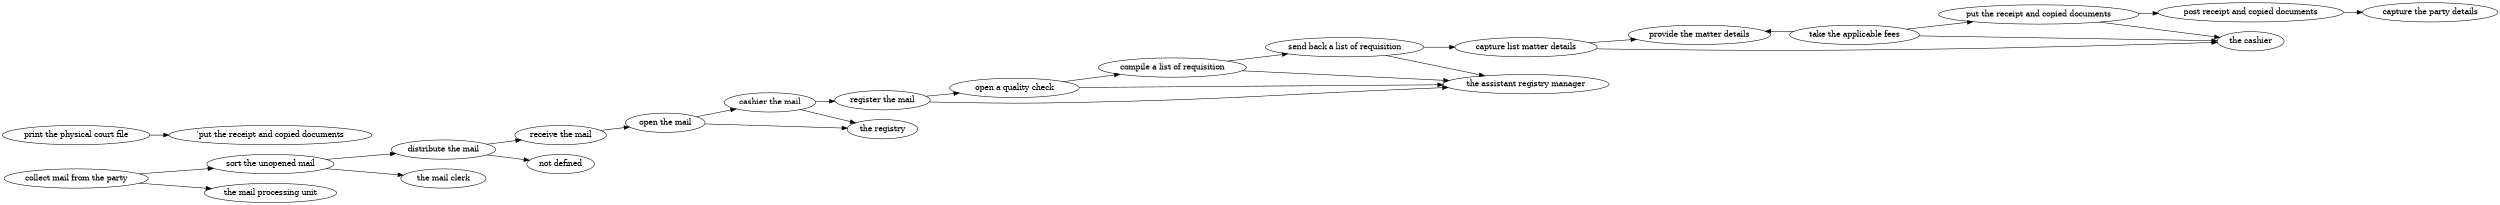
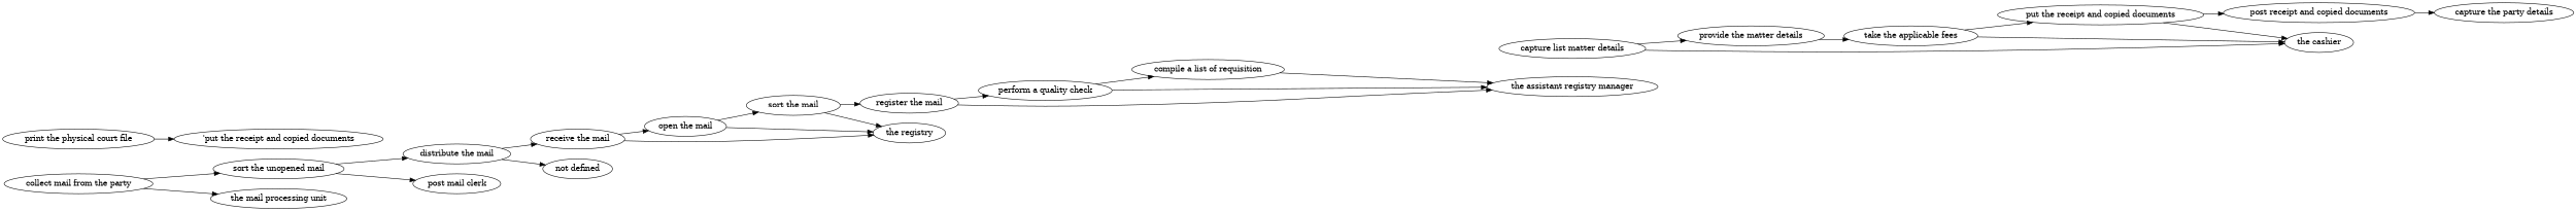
  strict digraph {
    rankdir=LR
    edge [attrs="{'type': 'flow', 'label': 'flow'}"]
    "collect mail from the party" [attrs="{'type': 'Activity', 'label': 'collect mail from the party'}"]
    "sort the unopened mail" [attrs="{'type': 'Activity', 'label': 'sort the unopened mail'}"]
    "the mail processing unit" [attrs="{'type': 'Actor', 'label': 'the mail processing unit'}"]
    "distribute the mail" [attrs="{'type': 'Activity', 'label': 'distribute the mail'}"]
-   "the mail clerk" [attrs="{'type': 'Actor', 'label': 'the mail clerk'}"]
+   "the mail clerk" [attrs="{'type': 'Actor', 'label': 'the mail clerk'}" label="post mail clerk"]
    "receive the mail" [attrs="{'type': 'Activity', 'label': 'receive the mail'}"]
    "not defined" [attrs="{'type': 'Actor', 'label': 'not defined'}"]
    "open the mail" [attrs="{'type': 'Activity', 'label': 'open the mail'}"]
    "the registry" [attrs="{'type': 'Actor', 'label': 'the registry'}"]
-   "sort the mail" [attrs="{'type': 'Activity', 'label': 'sort the mail'}" label="cashier the mail"]
+   "sort the mail" [attrs="{'type': 'Activity', 'label': 'sort the mail'}"]
    "register the mail" [attrs="{'type': 'Activity', 'label': 'register the mail'}"]
-   "perform a quality check" [attrs="{'type': 'Activity', 'label': 'perform a quality check'}" label="open a quality check"]
+   "perform a quality check" [attrs="{'type': 'Activity', 'label': 'perform a quality check'}"]
    "the assistant registry manager" [attrs="{'type': 'Actor', 'label': 'the assistant registry manager'}"]
    "compile a list of requisition" [attrs="{'type': 'Activity', 'label': 'compile a list of requisition'}"]
-   "send back a list of requisition" [attrs="{'type': 'Activity', 'label': 'send back a list of requisition'}"]
    n16 [attrs="{'type': 'Activity', 'label': 'capture the matter details'}" label="capture list matter details"]
    "provide the matter details" [attrs="{'type': 'Activity', 'label': 'provide the matter details'}"]
    "the cashier" [attrs="{'type': 'Actor', 'label': 'the cashier'}"]
    "take the applicable fees" [attrs="{'type': 'Activity', 'label': 'take the applicable fees'}"]
    "put the receipt and copied documents" [attrs="{'type': 'Activity', 'label': 'put the receipt and copied documents'}"]
    "post receipt and copied documents" [attrs="{'type': 'Activity', 'label': 'post receipt and copied documents'}"]
    "capture the party details" [attrs="{'type': 'Activity', 'label': 'capture the party details'}"]
    "print the physical court file" [attrs="{'type': 'Activity', 'label': 'print the physical court file'}"]
    "'put the receipt and copied documents" [attrs="{'type': 'Actor', 'label': \"'put the receipt and copied documents\"}"]
    "collect mail from the party" -> "sort the unopened mail"
    "collect mail from the party" -> "the mail processing unit" [attrs="{'type': 'actor performer', 'label': 'actor performer'}"]
    "sort the unopened mail" -> "distribute the mail"
    "sort the unopened mail" -> "the mail clerk" [attrs="{'type': 'actor performer', 'label': 'actor performer'}"]
    "distribute the mail" -> "receive the mail"
    "distribute the mail" -> "not defined" [attrs="{'type': 'actor performer', 'label': 'actor performer'}"]
    "receive the mail" -> "open the mail"
+   "receive the mail" -> "the registry" [attrs="{'type': 'actor performer', 'label': 'actor performer'}"]
    "open the mail" -> "the registry" [attrs="{'type': 'actor performer', 'label': 'actor performer'}"]
    "open the mail" -> "sort the mail"
    "sort the mail" -> "the registry" [attrs="{'type': 'actor performer', 'label': 'actor performer'}"]
    "sort the mail" -> "register the mail"
    "register the mail" -> "perform a quality check"
    "register the mail" -> "the assistant registry manager" [attrs="{'type': 'actor performer', 'label': 'actor performer'}"]
    "perform a quality check" -> "the assistant registry manager" [attrs="{'type': 'actor performer', 'label': 'actor performer'}"]
    "perform a quality check" -> "compile a list of requisition"
    "compile a list of requisition" -> "the assistant registry manager" [attrs="{'type': 'actor performer', 'label': 'actor performer'}"]
-   "compile a list of requisition" -> "send back a list of requisition"
-   "send back a list of requisition" -> "the assistant registry manager" [attrs="{'type': 'actor performer', 'label': 'actor performer'}"]
-   "send back a list of requisition" -> n16
    n16 -> "provide the matter details"
    n16 -> "the cashier" [attrs="{'type': 'actor performer', 'label': 'actor performer'}"]
-   "take the applicable fees" -> "provide the matter details"
+   "provide the matter details" -> "take the applicable fees"
    "take the applicable fees" -> "the cashier" [attrs="{'type': 'actor performer', 'label': 'actor performer'}"]
    "take the applicable fees" -> "put the receipt and copied documents"
    "put the receipt and copied documents" -> "the cashier" [attrs="{'type': 'actor performer', 'label': 'actor performer'}"]
    "put the receipt and copied documents" -> "post receipt and copied documents"
    "post receipt and copied documents" -> "capture the party details"
    "print the physical court file" -> "'put the receipt and copied documents" [attrs="{'type': 'actor performer', 'label': 'actor performer'}"]
  }
